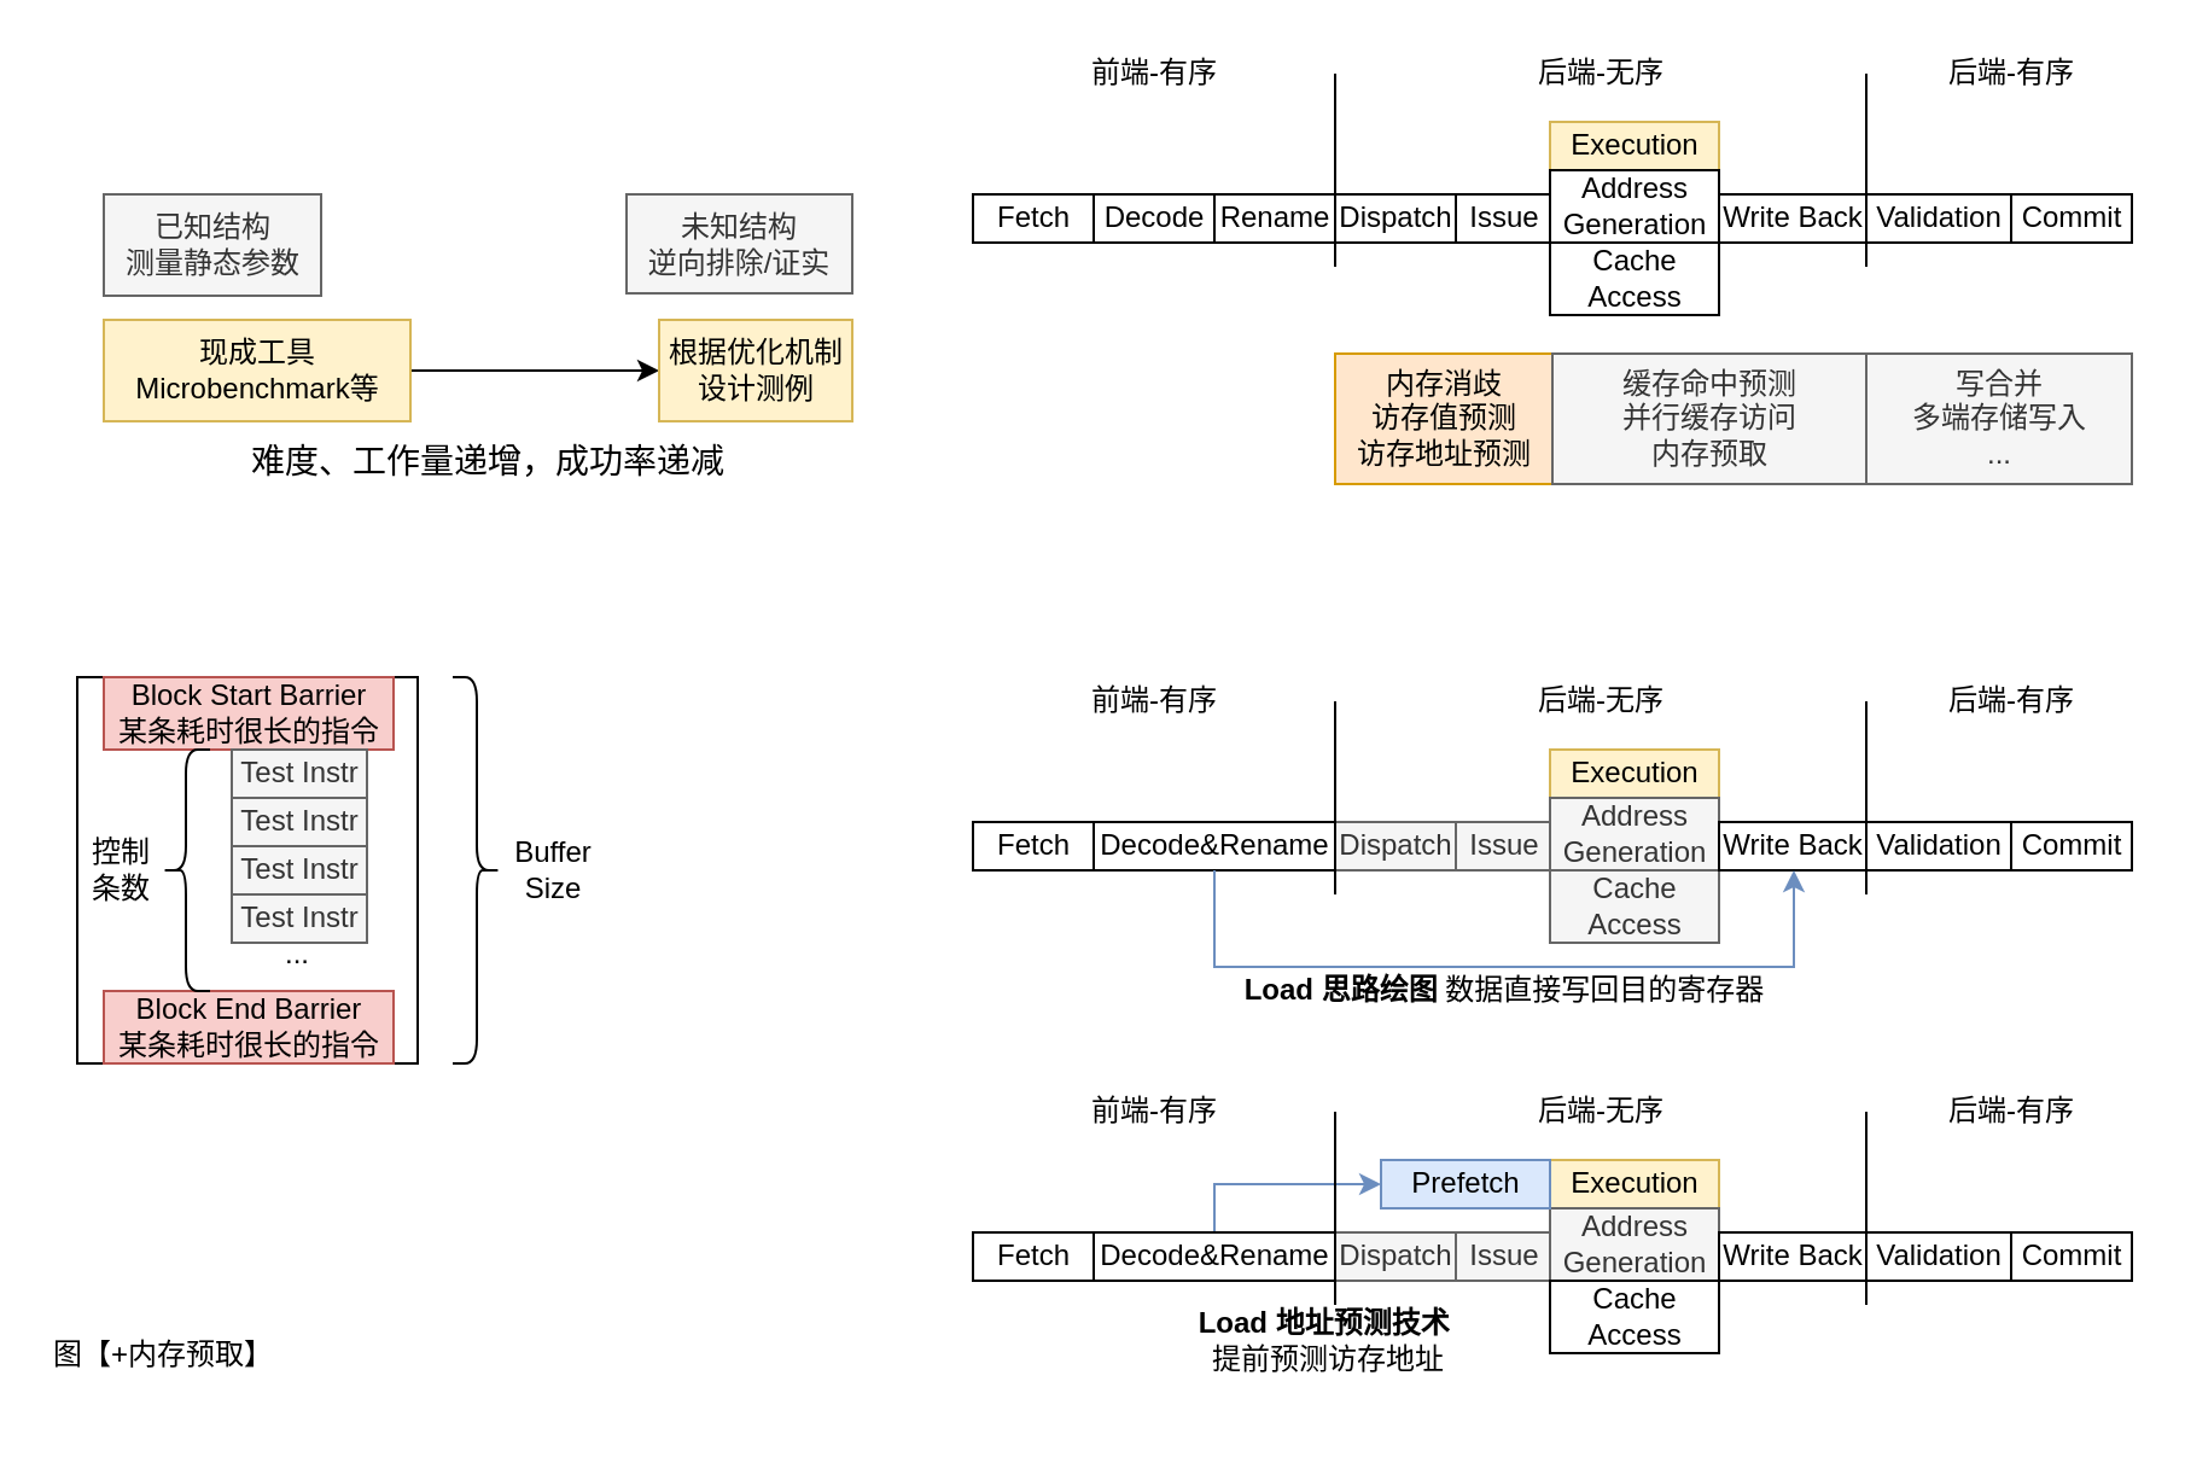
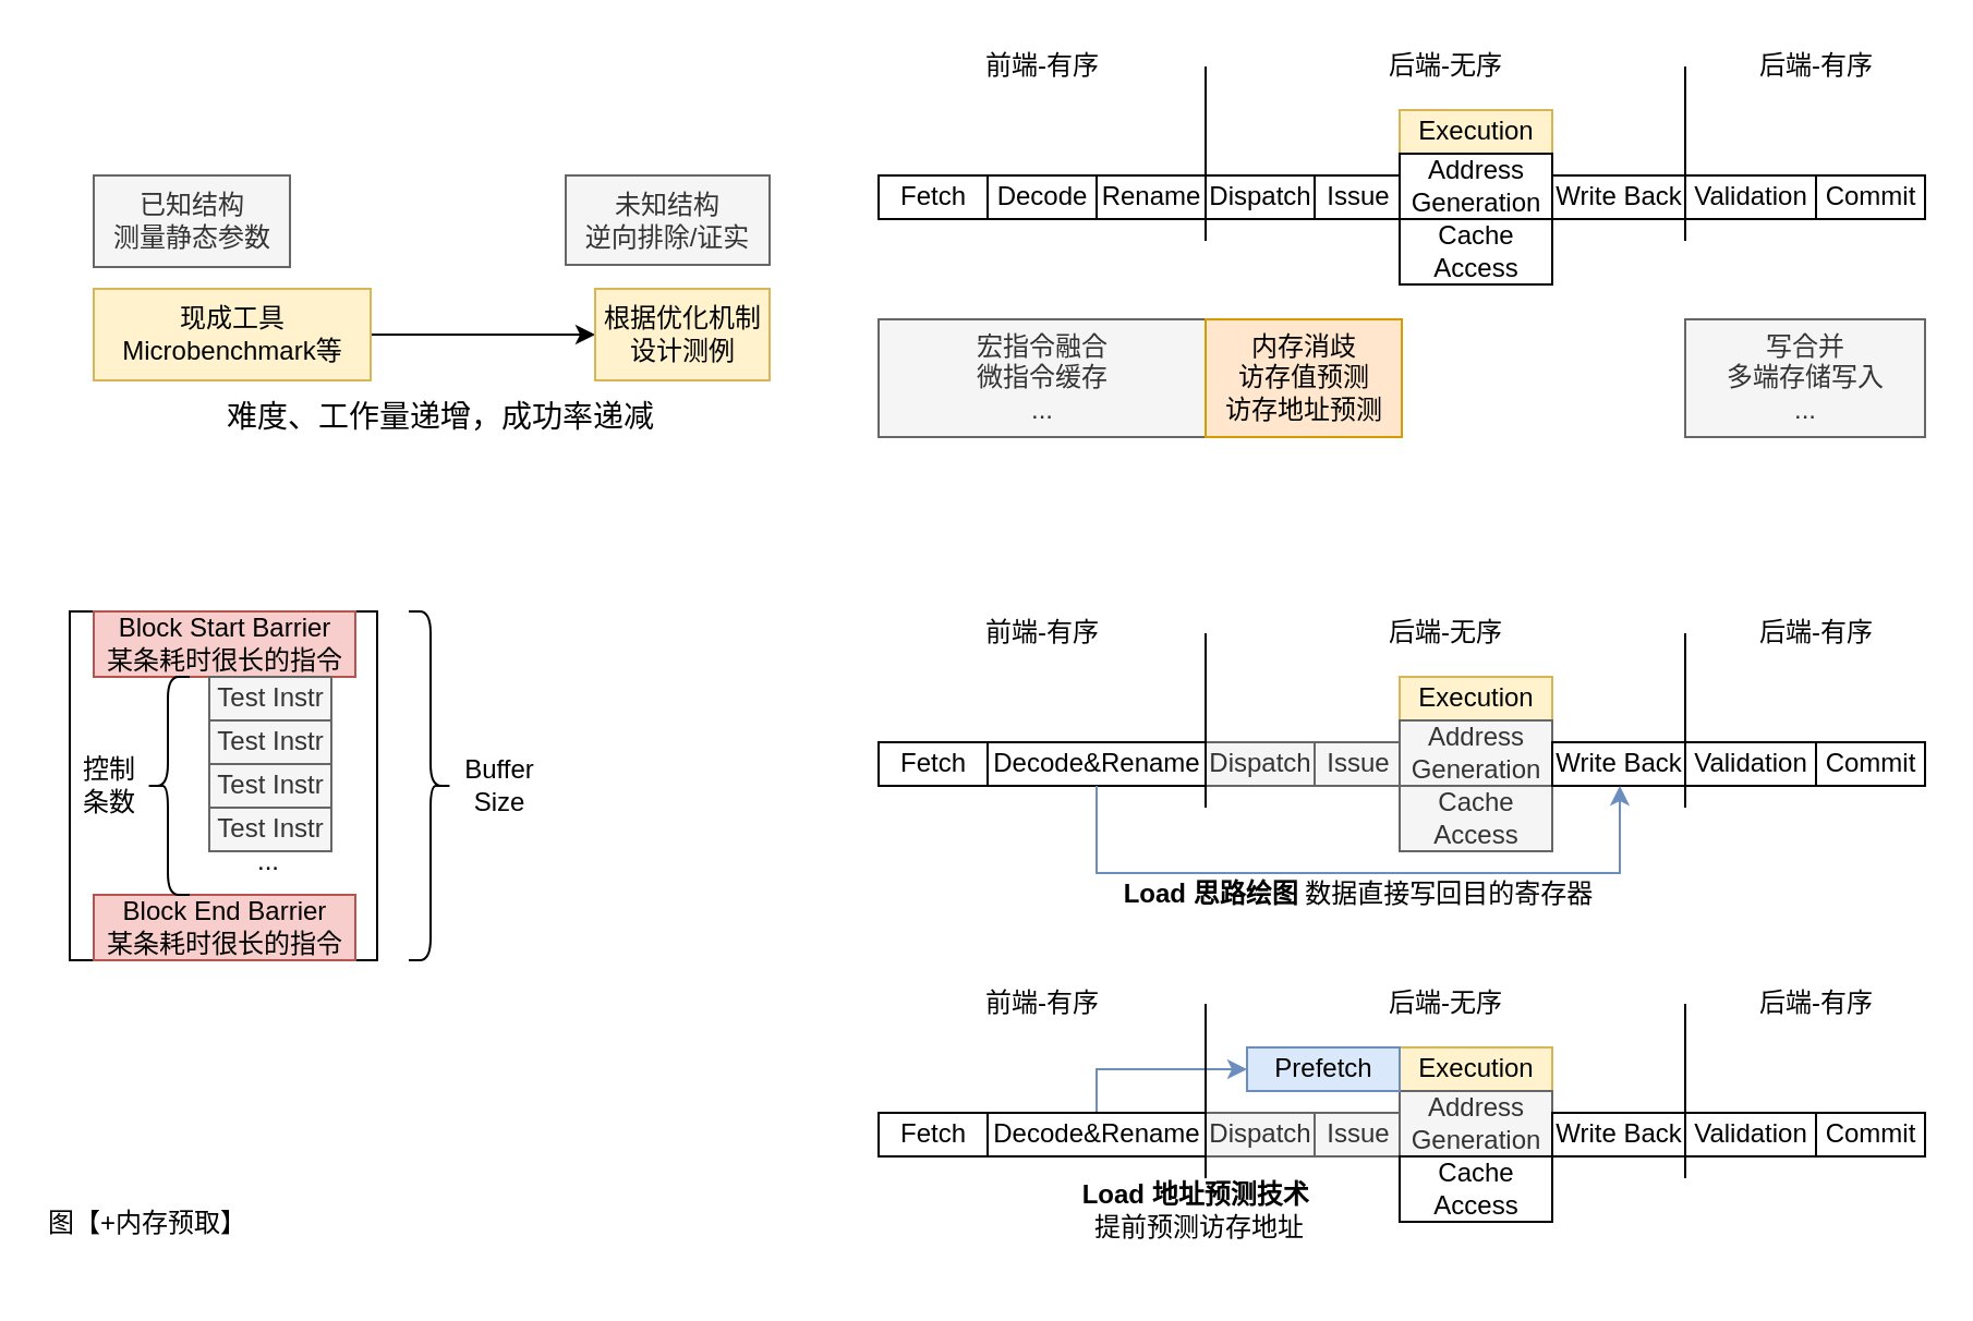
  <mxCell id="0" />
  <mxCell id="1" parent="0" />
  <mxCell id="2" value="" style="rounded=0;whiteSpace=wrap;html=1;fillColor=none;" parent="1" vertex="1"><mxGeometry x="31.5" y="280" width="141" height="160" as="geometry" /></mxCell>
  <mxCell id="3" value="已知结构&lt;div&gt;测量静态参数&lt;/div&gt;" style="rounded=0;whiteSpace=wrap;html=1;fillColor=#f5f5f5;strokeColor=#666666;fontColor=#333333;" parent="1" vertex="1"><mxGeometry x="42.5" y="80" width="90" height="42" as="geometry" /></mxCell>
  <mxCell id="4" value="未知结构&lt;div&gt;逆向排除/证实&lt;/div&gt;" style="rounded=0;whiteSpace=wrap;html=1;fillColor=#f5f5f5;strokeColor=#666666;fontColor=#333333;" parent="1" vertex="1"><mxGeometry x="259" y="80" width="93.5" height="41" as="geometry" /></mxCell>
  <mxCell id="5" value="&lt;font style=&quot;font-size: 14px;&quot;&gt;难度、工作量递增，成功率递减&lt;/font&gt;" style="text;html=1;align=center;verticalAlign=middle;whiteSpace=wrap;rounded=0;" parent="1" vertex="1"><mxGeometry x="61.5" y="176" width="280" height="30" as="geometry" /></mxCell>
  <mxCell id="6" style="edgeStyle=orthogonalEdgeStyle;rounded=0;orthogonalLoop=1;jettySize=auto;html=1;exitX=1;exitY=0.5;exitDx=0;exitDy=0;" parent="1" source="7" target="8" edge="1"><mxGeometry relative="1" as="geometry" /></mxCell>
  <mxCell id="7" value="现成工具&lt;br&gt;Microbenchmark等" style="rounded=0;whiteSpace=wrap;html=1;fillColor=#fff2cc;strokeColor=#d6b656;" parent="1" vertex="1"><mxGeometry x="42.5" y="132" width="127" height="42" as="geometry" /></mxCell>
  <mxCell id="8" value="根据优化机制&lt;div&gt;设计测例&lt;/div&gt;" style="rounded=0;whiteSpace=wrap;html=1;fillColor=#fff2cc;strokeColor=#d6b656;" parent="1" vertex="1"><mxGeometry x="272.5" y="132" width="80" height="42" as="geometry" /></mxCell>
  <mxCell id="9" value="Fetch" style="rounded=0;whiteSpace=wrap;html=1;" parent="1" vertex="1"><mxGeometry x="402.5" y="80" width="50" height="20" as="geometry" /></mxCell>
  <mxCell id="10" value="Decode" style="rounded=0;whiteSpace=wrap;html=1;" parent="1" vertex="1"><mxGeometry x="452.5" y="80" width="50" height="20" as="geometry" /></mxCell>
  <mxCell id="11" value="Rename" style="rounded=0;whiteSpace=wrap;html=1;" parent="1" vertex="1"><mxGeometry x="502.5" y="80" width="50" height="20" as="geometry" /></mxCell>
  <mxCell id="12" value="Dispatch" style="rounded=0;whiteSpace=wrap;html=1;" parent="1" vertex="1"><mxGeometry x="552.5" y="80" width="50" height="20" as="geometry" /></mxCell>
  <mxCell id="13" value="Issue" style="rounded=0;whiteSpace=wrap;html=1;" parent="1" vertex="1"><mxGeometry x="602.5" y="80" width="40" height="20" as="geometry" /></mxCell>
  <mxCell id="14" value="Execution" style="rounded=0;whiteSpace=wrap;html=1;fillColor=#fff2cc;strokeColor=#d6b656;" parent="1" vertex="1"><mxGeometry x="641.5" y="50" width="70" height="20" as="geometry" /></mxCell>
  <mxCell id="15" value="Address Generation" style="rounded=0;whiteSpace=wrap;html=1;" parent="1" vertex="1"><mxGeometry x="641.5" y="70" width="70" height="30" as="geometry" /></mxCell>
  <mxCell id="16" value="Cache&lt;div&gt;Access&lt;/div&gt;" style="rounded=0;whiteSpace=wrap;html=1;" parent="1" vertex="1"><mxGeometry x="641.5" y="100" width="70" height="30" as="geometry" /></mxCell>
  <mxCell id="17" value="Write Back" style="rounded=0;whiteSpace=wrap;html=1;" parent="1" vertex="1"><mxGeometry x="711.5" y="80" width="61" height="20" as="geometry" /></mxCell>
  <mxCell id="18" value="Validation" style="rounded=0;whiteSpace=wrap;html=1;" parent="1" vertex="1"><mxGeometry x="772.5" y="80" width="60" height="20" as="geometry" /></mxCell>
  <mxCell id="19" value="Commit" style="rounded=0;whiteSpace=wrap;html=1;" parent="1" vertex="1"><mxGeometry x="832.5" y="80" width="50" height="20" as="geometry" /></mxCell>
  <mxCell id="20" value="" style="endArrow=none;html=1;rounded=0;" parent="1" edge="1"><mxGeometry width="50" height="50" relative="1" as="geometry"><mxPoint x="552.5" y="110" as="sourcePoint" /><mxPoint x="552.5" y="30" as="targetPoint" /></mxGeometry></mxCell>
  <mxCell id="21" value="" style="endArrow=none;html=1;rounded=0;" parent="1" edge="1"><mxGeometry width="50" height="50" relative="1" as="geometry"><mxPoint x="772.5" y="110" as="sourcePoint" /><mxPoint x="772.5" y="30" as="targetPoint" /></mxGeometry></mxCell>
  <mxCell id="22" value="前端-有序" style="text;html=1;align=center;verticalAlign=middle;whiteSpace=wrap;rounded=0;" parent="1" vertex="1"><mxGeometry x="447.5" y="20" width="60" height="20" as="geometry" /></mxCell>
  <mxCell id="23" value="后端-无序" style="text;html=1;align=center;verticalAlign=middle;whiteSpace=wrap;rounded=0;" parent="1" vertex="1"><mxGeometry x="632.5" y="20" width="60" height="20" as="geometry" /></mxCell>
  <mxCell id="24" value="后端-有序" style="text;html=1;align=center;verticalAlign=middle;whiteSpace=wrap;rounded=0;" parent="1" vertex="1"><mxGeometry x="802.5" y="20" width="60" height="20" as="geometry" /></mxCell>
+ <mxCell id="25" value="宏指令融合&lt;div&gt;微指令缓存&lt;/div&gt;&lt;div&gt;...&lt;/div&gt;" style="rounded=0;whiteSpace=wrap;html=1;fillColor=#f5f5f5;fontColor=#333333;strokeColor=#666666;" parent="1" vertex="1"><mxGeometry x="402.5" y="146" width="150" height="54" as="geometry" /></mxCell>
  <mxCell id="26" value="内存消歧&lt;div&gt;&lt;span style=&quot;background-color: transparent; color: light-dark(rgb(0, 0, 0), rgb(255, 255, 255));&quot;&gt;访存值预测&lt;/span&gt;&lt;/div&gt;&lt;div&gt;访存地址预测&lt;/div&gt;" style="rounded=0;whiteSpace=wrap;html=1;fillColor=#ffe6cc;strokeColor=#d79b00;" parent="1" vertex="1"><mxGeometry x="552.5" y="146" width="90" height="54" as="geometry" /></mxCell>
- <mxCell id="27" value="缓存命中预测&lt;div&gt;并行缓存访问&lt;/div&gt;&lt;div&gt;内存预取&lt;/div&gt;" style="rounded=0;whiteSpace=wrap;html=1;fillColor=#f5f5f5;fontColor=#333333;strokeColor=#666666;" parent="1" vertex="1"><mxGeometry x="642.5" y="146" width="130" height="54" as="geometry" /></mxCell>
  <mxCell id="28" value="写合并&lt;div&gt;多端存储写入&lt;/div&gt;&lt;div&gt;...&lt;/div&gt;" style="rounded=0;whiteSpace=wrap;html=1;fillColor=#f5f5f5;fontColor=#333333;strokeColor=#666666;" parent="1" vertex="1"><mxGeometry x="772.5" y="146" width="110" height="54" as="geometry" /></mxCell>
  <mxCell id="29" value="&lt;div&gt;Block Start Barrier&lt;/div&gt;某条耗时很长的指令" style="rounded=0;whiteSpace=wrap;html=1;fillColor=#f8cecc;strokeColor=#b85450;" parent="1" vertex="1"><mxGeometry x="42.5" y="280" width="120" height="30" as="geometry" /></mxCell>
  <mxCell id="30" value="&lt;div&gt;Block End Barrier&lt;/div&gt;某条耗时很长的指令" style="rounded=0;whiteSpace=wrap;html=1;fillColor=#f8cecc;strokeColor=#b85450;" parent="1" vertex="1"><mxGeometry x="42.5" y="410" width="120" height="30" as="geometry" /></mxCell>
  <mxCell id="31" value="&lt;div&gt;Test Instr&lt;/div&gt;" style="rounded=0;whiteSpace=wrap;html=1;fillColor=#f5f5f5;strokeColor=#666666;fontColor=#333333;" parent="1" vertex="1"><mxGeometry x="95.5" y="310" width="56" height="20" as="geometry" /></mxCell>
  <mxCell id="32" value="&lt;div&gt;Test Instr&lt;/div&gt;" style="rounded=0;whiteSpace=wrap;html=1;fillColor=#f5f5f5;strokeColor=#666666;fontColor=#333333;" parent="1" vertex="1"><mxGeometry x="95.5" y="330" width="56" height="20" as="geometry" /></mxCell>
  <mxCell id="33" value="&lt;div&gt;Test Instr&lt;/div&gt;" style="rounded=0;whiteSpace=wrap;html=1;fillColor=#f5f5f5;strokeColor=#666666;fontColor=#333333;" parent="1" vertex="1"><mxGeometry x="95.5" y="350" width="56" height="20" as="geometry" /></mxCell>
  <mxCell id="34" value="&lt;div&gt;Test Instr&lt;/div&gt;" style="rounded=0;whiteSpace=wrap;html=1;fillColor=#f5f5f5;strokeColor=#666666;fontColor=#333333;" parent="1" vertex="1"><mxGeometry x="95.5" y="370" width="56" height="20" as="geometry" /></mxCell>
  <mxCell id="35" value="..." style="text;html=1;align=center;verticalAlign=middle;whiteSpace=wrap;rounded=0;" parent="1" vertex="1"><mxGeometry x="97.5" y="390" width="50" height="10" as="geometry" /></mxCell>
  <mxCell id="36" value="Buffer Size" style="text;html=1;align=center;verticalAlign=middle;whiteSpace=wrap;rounded=0;" parent="1" vertex="1"><mxGeometry x="199" y="345" width="60" height="30" as="geometry" /></mxCell>
  <mxCell id="37" value="" style="shape=curlyBracket;whiteSpace=wrap;html=1;rounded=1;flipH=1;labelPosition=right;verticalLabelPosition=middle;align=left;verticalAlign=middle;" parent="1" vertex="1"><mxGeometry x="187" y="280" width="20" height="160" as="geometry" /></mxCell>
  <mxCell id="38" value="" style="shape=curlyBracket;whiteSpace=wrap;html=1;rounded=1;labelPosition=left;verticalLabelPosition=middle;align=right;verticalAlign=middle;" parent="1" vertex="1"><mxGeometry x="66.5" y="310" width="20" height="100" as="geometry" /></mxCell>
  <mxCell id="39" value="控制&lt;div&gt;条数&lt;/div&gt;" style="text;html=1;align=center;verticalAlign=middle;whiteSpace=wrap;rounded=0;" parent="1" vertex="1"><mxGeometry x="23" y="347.5" width="53.5" height="25" as="geometry" /></mxCell>
  <mxCell id="40" value="Fetch" style="rounded=0;whiteSpace=wrap;html=1;" vertex="1" parent="1"><mxGeometry x="402.5" y="340" width="50" height="20" as="geometry" /></mxCell>
  <mxCell id="41" value="Decode&amp;amp;Rename" style="rounded=0;whiteSpace=wrap;html=1;" vertex="1" parent="1"><mxGeometry x="452.5" y="340" width="100" height="20" as="geometry" /></mxCell>
  <mxCell id="42" value="Dispatch" style="rounded=0;whiteSpace=wrap;html=1;fillColor=#f5f5f5;fontColor=#333333;strokeColor=#666666;" vertex="1" parent="1"><mxGeometry x="552.5" y="340" width="50" height="20" as="geometry" /></mxCell>
  <mxCell id="43" value="Issue" style="rounded=0;whiteSpace=wrap;html=1;fillColor=#f5f5f5;fontColor=#333333;strokeColor=#666666;" vertex="1" parent="1"><mxGeometry x="602.5" y="340" width="40" height="20" as="geometry" /></mxCell>
  <mxCell id="44" value="Execution" style="rounded=0;whiteSpace=wrap;html=1;fillColor=#fff2cc;strokeColor=#d6b656;" vertex="1" parent="1"><mxGeometry x="641.5" y="310" width="70" height="20" as="geometry" /></mxCell>
  <mxCell id="45" value="Address Generation" style="rounded=0;whiteSpace=wrap;html=1;fillColor=#f5f5f5;fontColor=#333333;strokeColor=#666666;" vertex="1" parent="1"><mxGeometry x="641.5" y="330" width="70" height="30" as="geometry" /></mxCell>
  <mxCell id="46" value="Cache&lt;div&gt;Access&lt;/div&gt;" style="rounded=0;whiteSpace=wrap;html=1;fillColor=#f5f5f5;fontColor=#333333;strokeColor=#666666;" vertex="1" parent="1"><mxGeometry x="641.5" y="360" width="70" height="30" as="geometry" /></mxCell>
  <mxCell id="47" value="Write Back" style="rounded=0;whiteSpace=wrap;html=1;" vertex="1" parent="1"><mxGeometry x="711.5" y="340" width="61" height="20" as="geometry" /></mxCell>
  <mxCell id="48" value="Validation" style="rounded=0;whiteSpace=wrap;html=1;" vertex="1" parent="1"><mxGeometry x="772.5" y="340" width="60" height="20" as="geometry" /></mxCell>
  <mxCell id="49" value="Commit" style="rounded=0;whiteSpace=wrap;html=1;" vertex="1" parent="1"><mxGeometry x="832.5" y="340" width="50" height="20" as="geometry" /></mxCell>
  <mxCell id="50" value="" style="endArrow=none;html=1;rounded=0;" edge="1" parent="1"><mxGeometry width="50" height="50" relative="1" as="geometry"><mxPoint x="552.5" y="370" as="sourcePoint" /><mxPoint x="552.5" y="290" as="targetPoint" /></mxGeometry></mxCell>
  <mxCell id="51" value="" style="endArrow=none;html=1;rounded=0;" edge="1" parent="1"><mxGeometry width="50" height="50" relative="1" as="geometry"><mxPoint x="772.5" y="370" as="sourcePoint" /><mxPoint x="772.5" y="290" as="targetPoint" /></mxGeometry></mxCell>
  <mxCell id="52" value="前端-有序" style="text;html=1;align=center;verticalAlign=middle;whiteSpace=wrap;rounded=0;" vertex="1" parent="1"><mxGeometry x="447.5" y="280" width="60" height="20" as="geometry" /></mxCell>
  <mxCell id="53" value="后端-无序" style="text;html=1;align=center;verticalAlign=middle;whiteSpace=wrap;rounded=0;" vertex="1" parent="1"><mxGeometry x="632.5" y="280" width="60" height="20" as="geometry" /></mxCell>
  <mxCell id="54" value="后端-有序" style="text;html=1;align=center;verticalAlign=middle;whiteSpace=wrap;rounded=0;" vertex="1" parent="1"><mxGeometry x="802.5" y="280" width="60" height="20" as="geometry" /></mxCell>
  <mxCell id="55" style="edgeStyle=orthogonalEdgeStyle;rounded=0;orthogonalLoop=1;jettySize=auto;html=1;fillColor=#dae8fc;strokeColor=#6c8ebf;exitX=0.5;exitY=1;exitDx=0;exitDy=0;" edge="1" parent="1" source="41"><mxGeometry relative="1" as="geometry"><mxPoint x="502.5" y="370" as="sourcePoint" /><mxPoint x="742.5" y="360" as="targetPoint" /><Array as="points"><mxPoint x="502.5" y="400" /><mxPoint x="742.5" y="400" /></Array></mxGeometry></mxCell>
  <mxCell id="56" value="&lt;b&gt;Load 思路绘图&lt;/b&gt; 数据直接写回目的寄存器" style="text;html=1;align=center;verticalAlign=middle;whiteSpace=wrap;rounded=0;" vertex="1" parent="1"><mxGeometry x="502.5" y="400" width="240" height="20" as="geometry" /></mxCell>
  <mxCell id="57" value="Fetch" style="rounded=0;whiteSpace=wrap;html=1;" vertex="1" parent="1"><mxGeometry x="402.5" y="510" width="50" height="20" as="geometry" /></mxCell>
  <mxCell id="58" style="edgeStyle=orthogonalEdgeStyle;rounded=0;orthogonalLoop=1;jettySize=auto;html=1;entryX=0;entryY=0.5;entryDx=0;entryDy=0;fillColor=#dae8fc;strokeColor=#6c8ebf;" edge="1" parent="1" source="59" target="73"><mxGeometry relative="1" as="geometry"><mxPoint x="562.5" y="490" as="targetPoint" /><Array as="points"><mxPoint x="502.5" y="490" /></Array></mxGeometry></mxCell>
  <mxCell id="59" value="Decode&amp;amp;Rename" style="rounded=0;whiteSpace=wrap;html=1;" vertex="1" parent="1"><mxGeometry x="452.5" y="510" width="100" height="20" as="geometry" /></mxCell>
  <mxCell id="60" value="Dispatch" style="rounded=0;whiteSpace=wrap;html=1;fillColor=#f5f5f5;fontColor=#333333;strokeColor=#666666;" vertex="1" parent="1"><mxGeometry x="552.5" y="510" width="50" height="20" as="geometry" /></mxCell>
  <mxCell id="61" value="Issue" style="rounded=0;whiteSpace=wrap;html=1;fillColor=#f5f5f5;fontColor=#333333;strokeColor=#666666;" vertex="1" parent="1"><mxGeometry x="602.5" y="510" width="40" height="20" as="geometry" /></mxCell>
  <mxCell id="62" value="Execution" style="rounded=0;whiteSpace=wrap;html=1;fillColor=#fff2cc;strokeColor=#d6b656;" vertex="1" parent="1"><mxGeometry x="641.5" y="480" width="70" height="20" as="geometry" /></mxCell>
  <mxCell id="63" value="Address Generation" style="rounded=0;whiteSpace=wrap;html=1;fillColor=#f5f5f5;fontColor=#333333;strokeColor=#666666;" vertex="1" parent="1"><mxGeometry x="641.5" y="500" width="70" height="30" as="geometry" /></mxCell>
  <mxCell id="64" value="Cache&lt;div&gt;Access&lt;/div&gt;" style="rounded=0;whiteSpace=wrap;html=1;" vertex="1" parent="1"><mxGeometry x="641.5" y="530" width="70" height="30" as="geometry" /></mxCell>
  <mxCell id="65" value="Write Back" style="rounded=0;whiteSpace=wrap;html=1;" vertex="1" parent="1"><mxGeometry x="711.5" y="510" width="61" height="20" as="geometry" /></mxCell>
  <mxCell id="66" value="Validation" style="rounded=0;whiteSpace=wrap;html=1;" vertex="1" parent="1"><mxGeometry x="772.5" y="510" width="60" height="20" as="geometry" /></mxCell>
  <mxCell id="67" value="Commit" style="rounded=0;whiteSpace=wrap;html=1;" vertex="1" parent="1"><mxGeometry x="832.5" y="510" width="50" height="20" as="geometry" /></mxCell>
  <mxCell id="68" value="" style="endArrow=none;html=1;rounded=0;" edge="1" parent="1"><mxGeometry width="50" height="50" relative="1" as="geometry"><mxPoint x="552.5" y="540" as="sourcePoint" /><mxPoint x="552.5" y="460" as="targetPoint" /></mxGeometry></mxCell>
  <mxCell id="69" value="" style="endArrow=none;html=1;rounded=0;" edge="1" parent="1"><mxGeometry width="50" height="50" relative="1" as="geometry"><mxPoint x="772.5" y="540" as="sourcePoint" /><mxPoint x="772.5" y="460" as="targetPoint" /></mxGeometry></mxCell>
  <mxCell id="70" value="前端-有序" style="text;html=1;align=center;verticalAlign=middle;whiteSpace=wrap;rounded=0;" vertex="1" parent="1"><mxGeometry x="447.5" y="450" width="60" height="20" as="geometry" /></mxCell>
  <mxCell id="71" value="后端-无序" style="text;html=1;align=center;verticalAlign=middle;whiteSpace=wrap;rounded=0;" vertex="1" parent="1"><mxGeometry x="632.5" y="450" width="60" height="20" as="geometry" /></mxCell>
  <mxCell id="72" value="后端-有序" style="text;html=1;align=center;verticalAlign=middle;whiteSpace=wrap;rounded=0;" vertex="1" parent="1"><mxGeometry x="802.5" y="450" width="60" height="20" as="geometry" /></mxCell>
  <mxCell id="73" value="Prefetch" style="rounded=0;whiteSpace=wrap;html=1;fillColor=#dae8fc;strokeColor=#6c8ebf;" vertex="1" parent="1"><mxGeometry x="571.5" y="480" width="70" height="20" as="geometry" /></mxCell>
  <mxCell id="74" value="&lt;b&gt;Load 地址预测技术&lt;/b&gt;&amp;nbsp;&lt;div&gt;提前预测访存地址&lt;/div&gt;" style="text;html=1;align=center;verticalAlign=middle;whiteSpace=wrap;rounded=0;" vertex="1" parent="1"><mxGeometry x="494.5" y="540" width="110" height="30" as="geometry" /></mxCell>
  <mxCell id="75" value="图【+内存预取】" style="text;whiteSpace=wrap;" vertex="1" parent="1"><mxGeometry x="20.005" y="547.003" width="119" height="36" as="geometry" /></mxCell>
